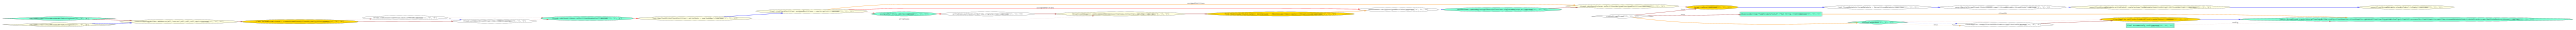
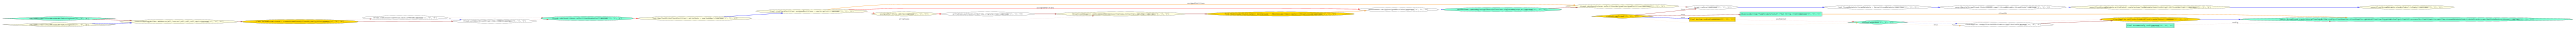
  digraph {
    fontname="Source Code Pro"
    rankdir=LR
    node [fillcolor=lightyellow fontname="Source Code Pro" shape=ellipse style=filled]
    edge [color=brown fontname="Source Code Pro" style=bold]
    n1 [fillcolor=white label="mockConsumer.assign(assignedPartitions)@@@13@@@['1', '1', '0']"]
    n2 [fillcolor=aquamarine label="mockConsumer.updateBeginningOffsets(Collections.singletonMap(t1p1,0L))@@@14@@@['1', '1', '0']"]
    n3 [label="thread.rebalanceListener.onPartitionsAssigned(assignedPartitions)@@@15@@@['1', '1', '0']"]
    n4 [fillcolor=aquamarine label="thread.rebalanceListener.onPartitionsRevoked(null)@@@6@@@['1', '1', '0']"]
    n5 [label="final Map<TaskId,Set<TopicPartition>> activeTasks = new HashMap<>()@@@7@@@['1', '1', '0']"]
    n6 [label="thread.taskManager().setAssignmentMetadata(activeTasks,Collections.emptyMap())@@@11@@@['1', '1', '0']"]
    n7 [label="final List<TopicPartition> assignedPartitions = new ArrayList<>()@@@8@@@['1', '1', '0']"]
    n8 [fillcolor=white label="final ThreadMetadata threadMetadata = thread.threadMetadata()@@@17@@@['1', '1', '0']"]
    n9 [fillcolor=white label="assertEquals(StreamThread.State.RUNNING.name(),threadMetadata.threadState())@@@18@@@['1', '1', '0']"]
    n10 [label="assertTrue(threadMetadata.activeTasks().contains(new TaskMetadata(task1.toString(),Utils.mkSet(t1p1))))@@@19@@@['1', '1', '0']"]
    n11 [fillcolor=white label="clientSupplier.setApplicationIdForProducer(applicationId)@@@4@@@['0', '0', '1']"]
    n12 [fillcolor=gold label="clientSupplier.setClusterForAdminClient(createCluster())@@@6@@@['0', '0', '1']"]
    n13 [fillcolor=aquamarine label="return StreamThread.create(internalTopologyBuilder,config,clientSupplier,clientSupplier.getAdminClient(config.getAdminConfigs(clientId)),processId,clientId,metrics,mockTime,streamsMetadataState,0,stateDirectory,new MockStateRestoreListener())@@@7@@@['0', '0', '1']"]
-   n14 [fillcolor=gold label="thread.runOnce()@@@16@@@['1', '1', '0']"]
+   n14 [fillcolor=white label="thread.runOnce()@@@16@@@['1', '1', '0']"]
    n15 [label="internalTopologyBuilder.addSource(null,\"source\",null,null,null,topic1)@@@3@@@['1', '1', '0']"]
    n16 [fillcolor=gold label="final StreamThread thread = createStreamThread(clientId,config,false)@@@4@@@['1', '1', '0']"]
    n17 [fillcolor=white label="thread.setState(StreamThread.State.STARTING)@@@5@@@['1', '0', '0']"]
    n18 [fillcolor=white label="thread.setState(StreamThread.State.RUNNING)@@@5@@@['0', '1', '0']"]
    n19 [label="assertTrue(threadMetadata.standbyTasks().isEmpty())@@@20@@@['1', '1', '0']"]
    n20 [fillcolor=gold label="final MockConsumer<byte((,byte((> mockConsumer = (MockConsumer<byte((,byte((>)thread.consumer@@@12@@@['1', '1', '0']"]
-   n21 [fillcolor=aquamarine label="assignedPartitions.add(t1p1)@@@9@@@['1', '1', '0']"]
+   n21 [label="assignedPartitions.add(t1p1)@@@9@@@['1', '1', '0']"]
    n22 [fillcolor=white label="activeTasks.put(task1,Collections.singleton(t1p1))@@@10@@@['1', '1', '0']"]
    n23 [fillcolor=aquamarine label="shouldReturnActiveTaskMetadataWhileRunningState['0', '1', '0']" shape=diamond]
+   n24 [fillcolor=gold label="final boolean eosEnabled@@@2@@@['0', '0', '1']" shape=box]
    n25 [fillcolor=aquamarine label="eosEnabled@@@3@@@['0', '0', '1']" shape=diamond]
-   n26 [fillcolor=white label="createStreamThread['0', '0', '1']" shape=diamond]
+   n26 [fillcolor=gold label="createStreamThread['0', '0', '1']" shape=diamond]
    n27 [fillcolor=aquamarine label="@SuppressWarnings(\"SameParameterValue\") final String clientId@@@2@@@['0', '0', '1']" shape=box]
    n28 [fillcolor=aquamarine label="final StreamsConfig config@@@2@@@['0', '0', '1']" shape=box]
    n29 [label="shouldReturnActiveTaskMetadataWhileRunningState['1', '0', '0']" shape=diamond]
    n1 -> n2 [color=blue style=dotted]
    n2 -> n3
    n3 -> n14 [style=dotted]
    n4 -> n5 [color=red]
    n5 -> n6 [label=activeTasks style=dotted]
    n5 -> n7 [color=blue]
    n6 -> n20
    n7 -> n1 [color=red label=assignedPartitions]
    n7 -> n3 [color=darkorange label=assignedPartitions]
    n7 -> n21 [color=red style=dotted]
    n8 -> n9 [color=blue]
    n9 -> n10 [color=blue style=dotted]
    n10 -> n19 [color=blue]
    n11 -> n12
    n12 -> n13 [color=blue]
    n14 -> n8 [color=blue]
    n15 -> n16
    n16 -> n17 [style=dotted]
    n16 -> n18
    n17 -> n4 [style=dotted]
    n17 -> n18 [color=blue label=0 style=dotted]
    n18 -> n4 [color=red style=dotted]
    n20 -> n1 [color=darkorange]
    n21 -> n22 [color=red]
    n22 -> n6
    n23 -> n15
+   n24 -> n25 [color=red label=eosEnabled style=dotted]
    n25 -> n11 [color=blue style=dotted]
    n25 -> n11 [color=darkorange label=true style=dotted]
    n25 -> n12 [color=red style=dotted]
    n26 -> n14 [label=true]
-   n26 -> n25 [color=darkorange]
+   n26 -> n24 [color=blue label=true]
+   n26 -> n25 [color=darkorange style=dotted]
    n26 -> n27 [label=true]
    n27 -> n13 [color=darkorange label=clientId]
    n28 -> n13 [label=config style=dotted]
    n29 -> n15 [color=blue]
  }
